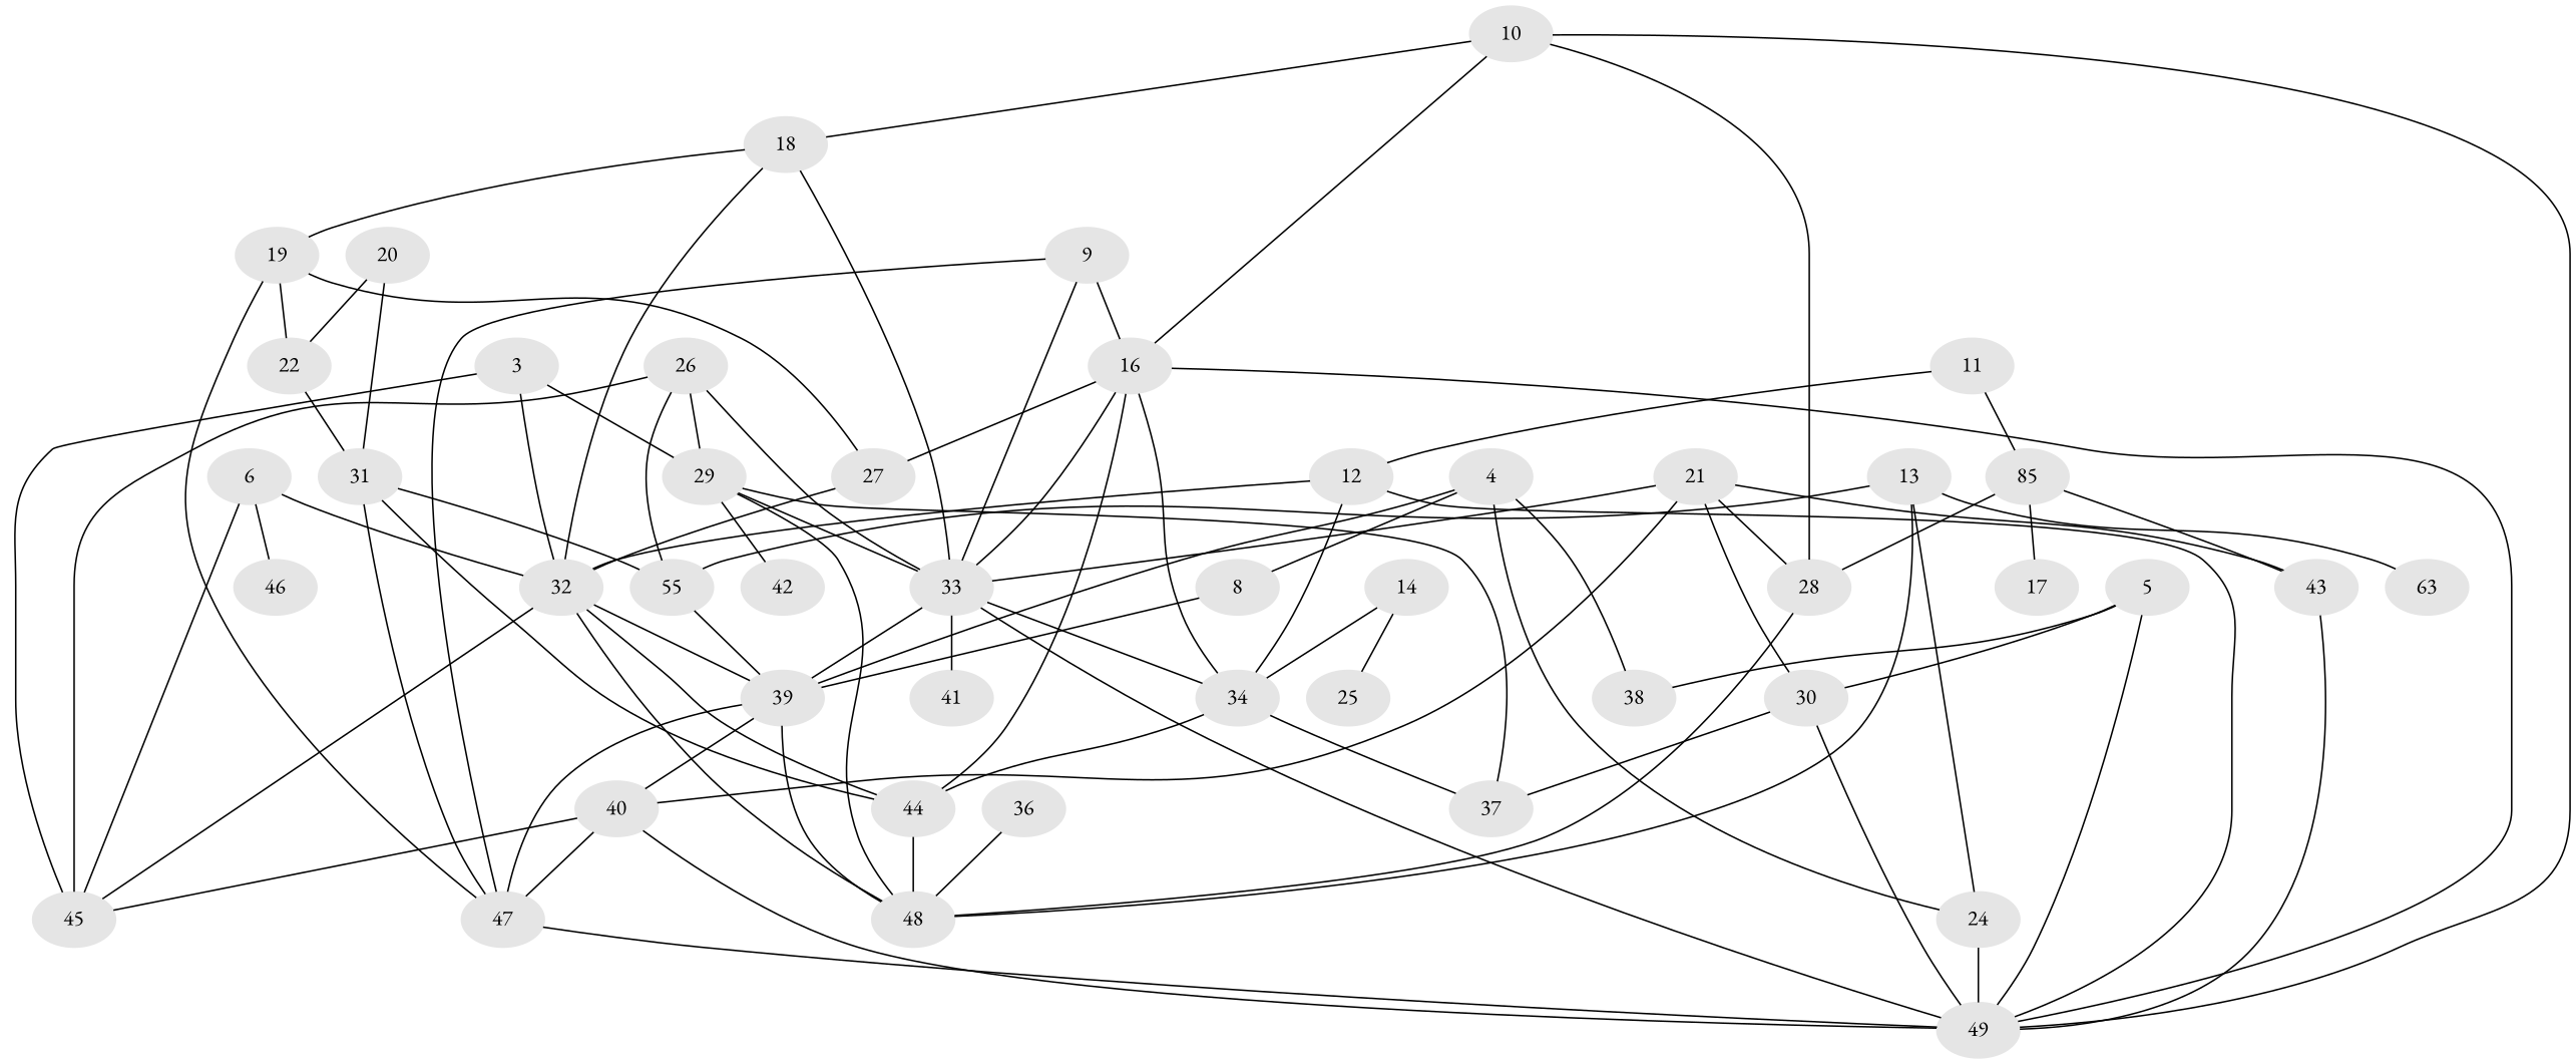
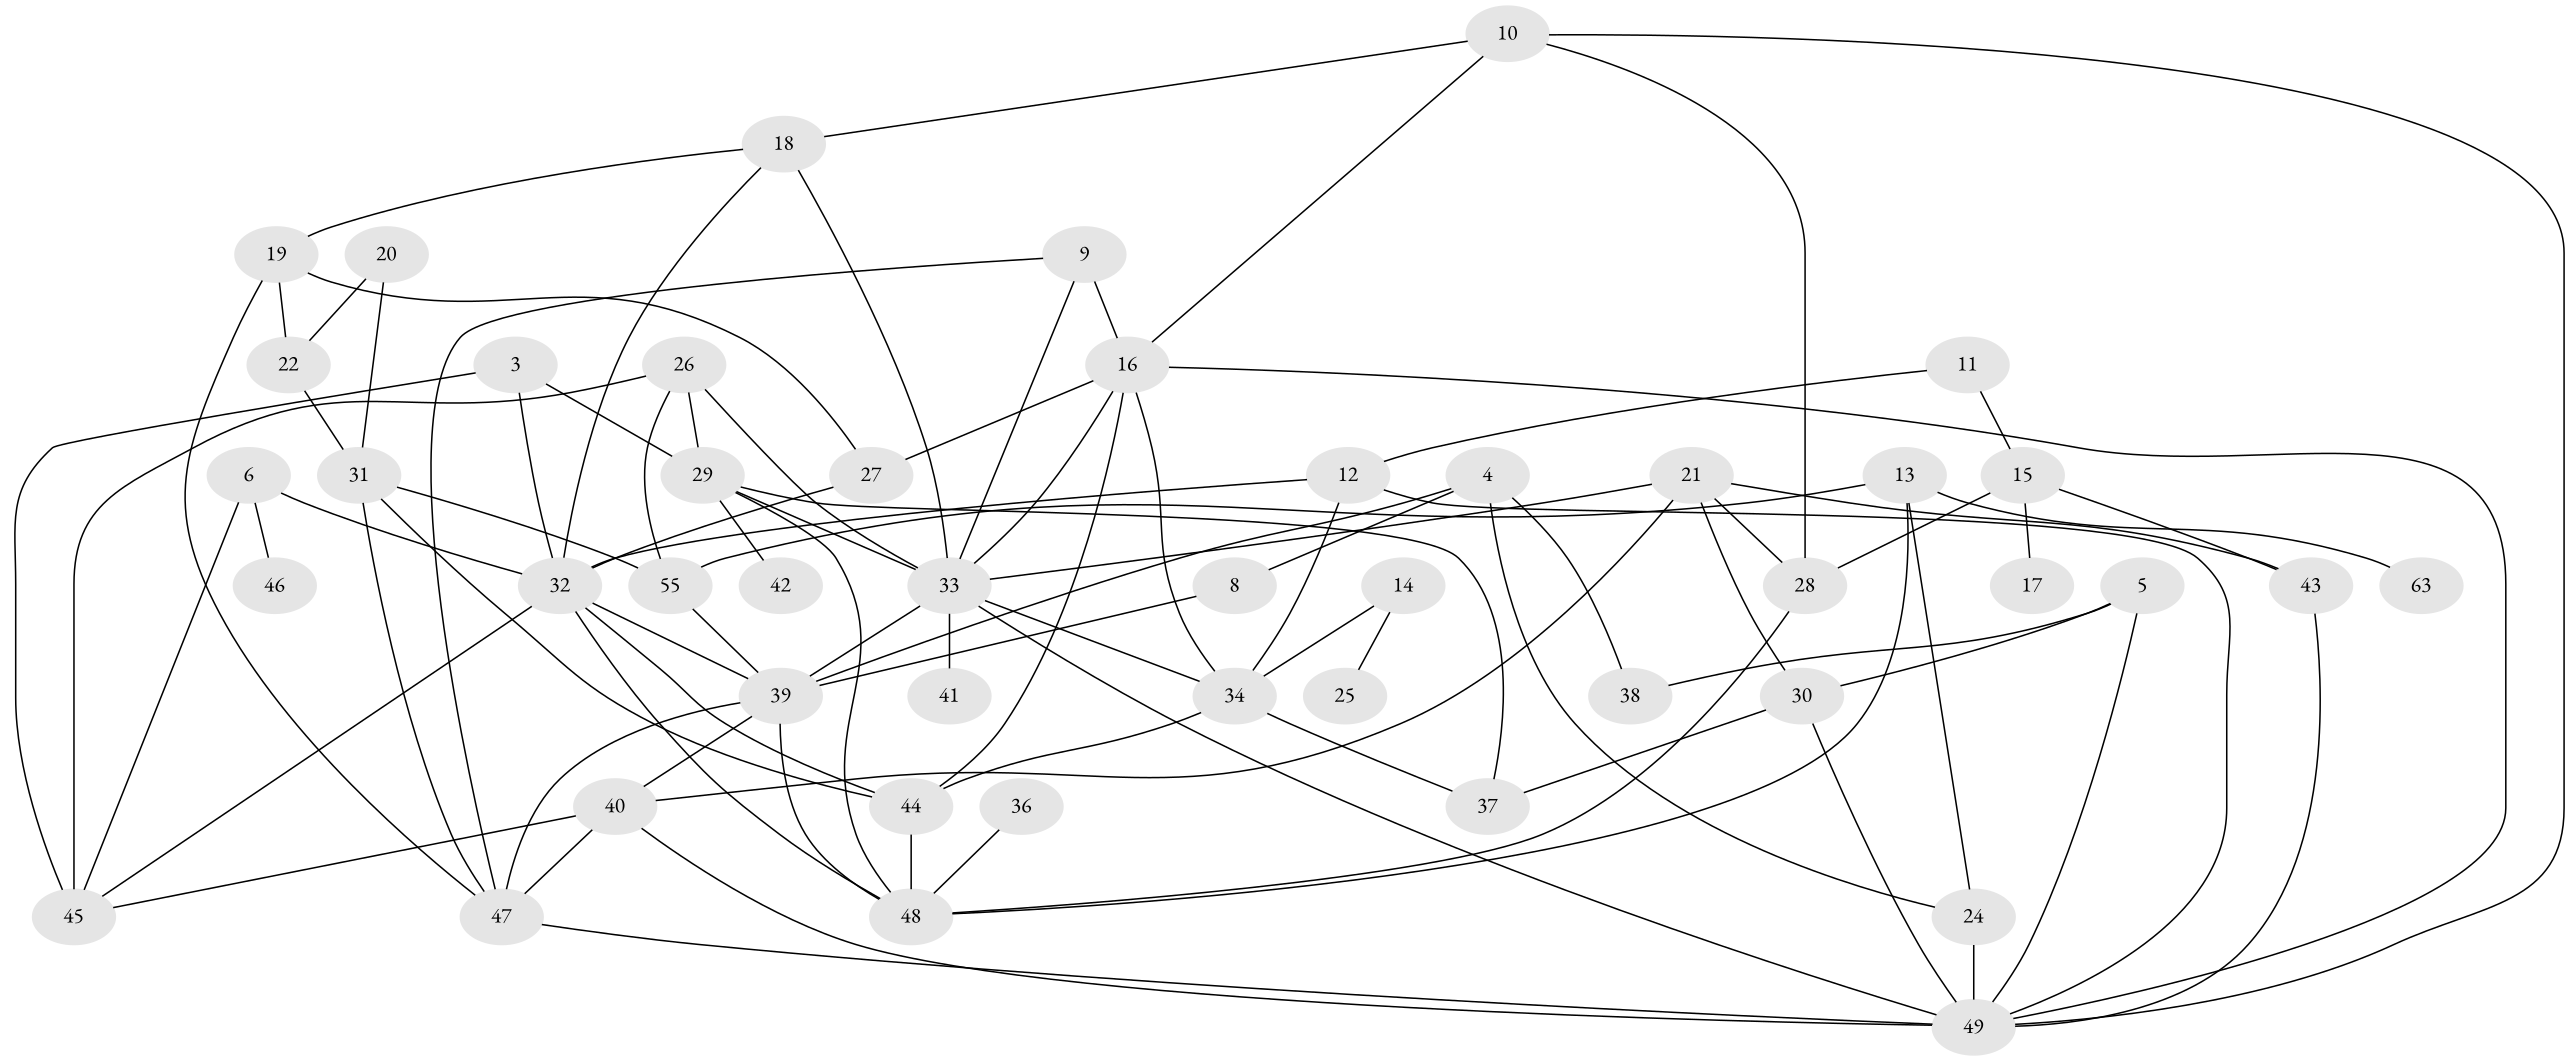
  graph {
    fontname="EB Garamond"
    node [color=gray90 fontname="EB Garamond" style=filled]
    edge [fontname="EB Garamond" weight=1.0]
    3
    29
    32
    45
    33
    48
    37
    42
    39
    44
    4
    8
    24
    38
    49
    47
    40
    5
    30
    6
    46
    9
    16
    34
    27
    41
    10
    18
    28
    19
    11
    12
-   15 [label=85]
+   15
    17
    43
    13
    n37 [label=63]
    n38 [label=55]
    14
    25
    22
    31
    20
    21
    26
    36
    3 -- 29
    3 -- 32
    3 -- 45 [weight=2.0]
    29 -- 33 [weight=2.0]
    29 -- 48
    29 -- 37
    29 -- 42
    32 -- 45
    32 -- 48 [weight=2.0]
    32 -- 39
    32 -- 44
    33 -- 39 [weight=2.0]
    33 -- 49 [weight=2.0]
    33 -- 34
    33 -- 41
    39 -- 48
    39 -- 47
    39 -- 40
    44 -- 48
    4 -- 39
    4 -- 8
    4 -- 24
    4 -- 38
    8 -- 39
    24 -- 49 [weight=2.0]
    47 -- 49
    40 -- 45
    40 -- 49
    40 -- 47
    5 -- 38
    5 -- 49 [weight=2.0]
    5 -- 30
    30 -- 37
    30 -- 49
    6 -- 32
    6 -- 45
    6 -- 46
    9 -- 33
    9 -- 47
    9 -- 16 [weight=2.0]
    16 -- 33
    16 -- 44
    16 -- 49
    16 -- 34
    16 -- 27
    34 -- 37
    34 -- 44
    27 -- 32
    10 -- 49
    10 -- 16
    10 -- 18
    10 -- 28
    18 -- 32
    18 -- 33
    18 -- 19
    28 -- 48 [weight=2.0]
    19 -- 47
    19 -- 27
    19 -- 22
    11 -- 12
    11 -- 15
    12 -- 32
    12 -- 49
    12 -- 34
    15 -- 28
    15 -- 17
    15 -- 43
    43 -- 49
    13 -- 48
    13 -- 24
    13 -- n37
    13 -- n38
    n38 -- 39
    14 -- 34
    14 -- 25
    22 -- 31
    31 -- 44
    31 -- 47
    31 -- n38
    20 -- 22
    20 -- 31
    21 -- 33 [weight=2.0]
    21 -- 40
    21 -- 30
    21 -- 28
    21 -- 43
    26 -- 29
    26 -- 45 [weight=2.0]
    26 -- 33
    26 -- n38
    36 -- 48
  }
